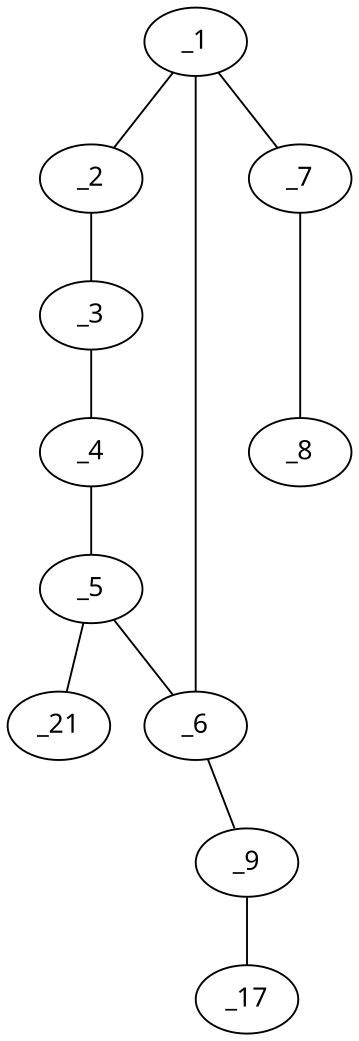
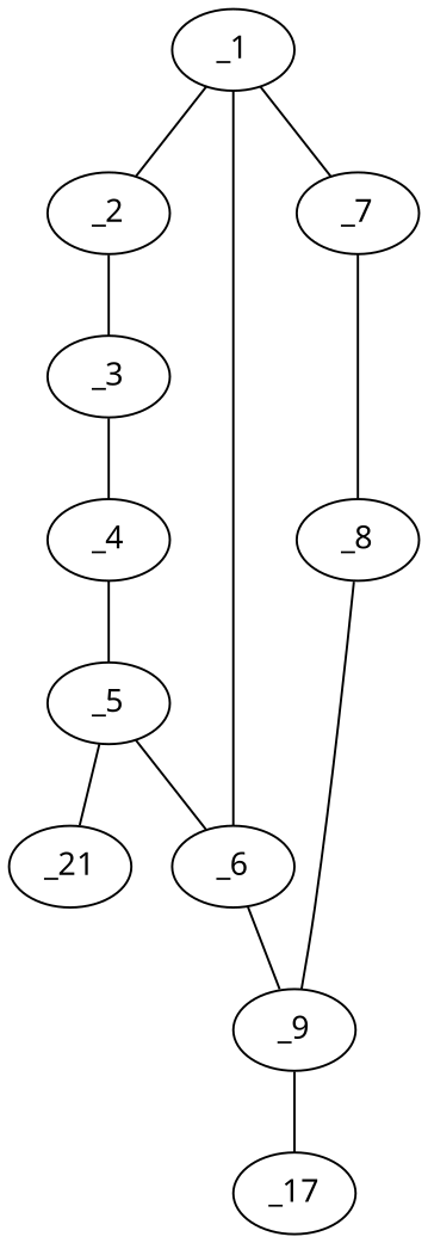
  graph {
    fontname="Noto Sans"
    node [charge=0 chem=1 fontname="Noto Sans" symbol="C  " x=2.866 y=-1]
    edge [fontname="Noto Sans" valence=1]
    _1 [x=3.7321]
    _2 [y=-1.5]
    _6 [x=3.7321 y=0]
    _7 [chem=2 symbol="O  " x=4.6831 y=-1.309]
    _3 [x=2]
    _9 [x=4.6831 y=0.309]
    _8 [chem=4 symbol="N  " x=5.2709 y=-0.5]
    _4 [x=2 y=0]
    n9 [label=_17 x=4.9921 y=1.2601]
    _5 [y=0.5]
    n11 [chem=2 label=_21 symbol="O  " y=1.5]
    _1 -- _2
    _1 -- _6 [valence=2]
    _1 -- _7
    _2 -- _3 [valence=2]
    _6 -- _9
    _7 -- _8
    _3 -- _4
    _9 -- n9
+   _8 -- _9 [valence=2]
    _4 -- _5 [valence=2]
    _5 -- _6
    _5 -- n11
  }
